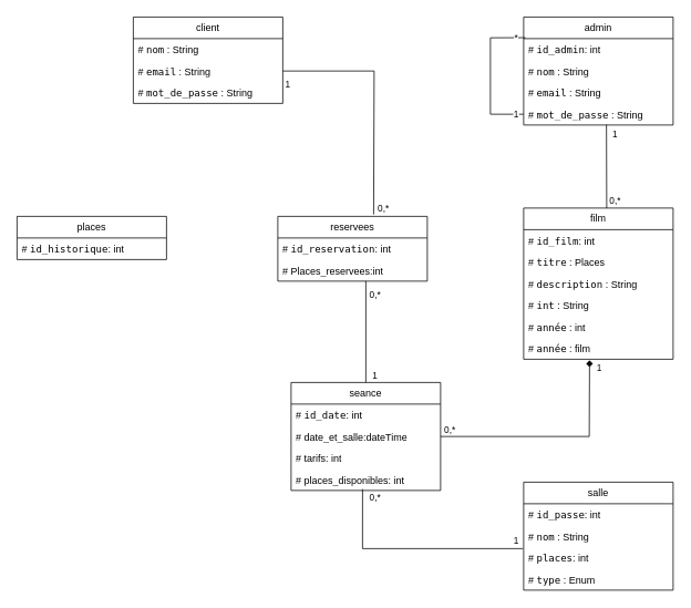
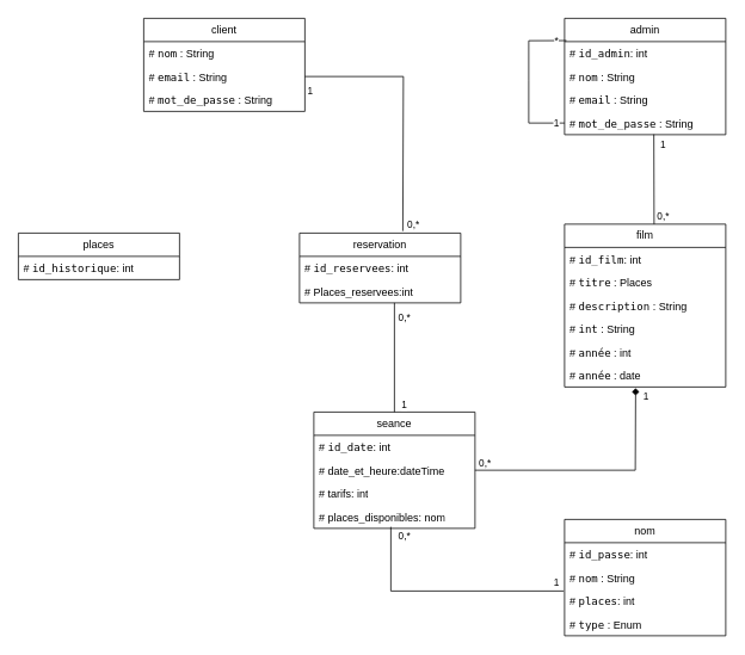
  <mxCell id="0" />
  <mxCell id="1" parent="0" />
  <mxCell id="2" value="admin" style="swimlane;fontStyle=0;childLayout=stackLayout;horizontal=1;startSize=26;fillColor=none;horizontalStack=0;resizeParent=1;resizeParentMax=0;resizeLast=0;collapsible=1;marginBottom=0;whiteSpace=wrap;html=1;" parent="1" vertex="1"><mxGeometry x="630" y="20" width="180" height="130" as="geometry" /></mxCell>
  <mxCell id="3" value="# &lt;font face=&quot;monospace&quot;&gt;id_admin&lt;/font&gt;: int" style="text;strokeColor=none;fillColor=none;align=left;verticalAlign=top;spacingLeft=4;spacingRight=4;overflow=hidden;rotatable=0;points=[[0,0.5],[1,0.5]];portConstraint=eastwest;whiteSpace=wrap;html=1;" vertex="1" parent="2"><mxGeometry y="26" width="180" height="26" as="geometry" /></mxCell>
  <mxCell id="4" value="#&amp;nbsp;&lt;code&gt;nom&lt;/code&gt; : String" style="text;strokeColor=none;fillColor=none;align=left;verticalAlign=top;spacingLeft=4;spacingRight=4;overflow=hidden;rotatable=0;points=[[0,0.5],[1,0.5]];portConstraint=eastwest;whiteSpace=wrap;html=1;" parent="2" vertex="1"><mxGeometry y="52" width="180" height="26" as="geometry" /></mxCell>
  <mxCell id="5" value="#&amp;nbsp;&lt;code&gt;email&lt;/code&gt; : String" style="text;strokeColor=none;fillColor=none;align=left;verticalAlign=top;spacingLeft=4;spacingRight=4;overflow=hidden;rotatable=0;points=[[0,0.5],[1,0.5]];portConstraint=eastwest;whiteSpace=wrap;html=1;" parent="2" vertex="1"><mxGeometry y="78" width="180" height="26" as="geometry" /></mxCell>
  <mxCell id="6" value="#&amp;nbsp;&lt;code&gt;mot_de_passe&lt;/code&gt; : String" style="text;strokeColor=none;fillColor=none;align=left;verticalAlign=top;spacingLeft=4;spacingRight=4;overflow=hidden;rotatable=0;points=[[0,0.5],[1,0.5]];portConstraint=eastwest;whiteSpace=wrap;html=1;" parent="2" vertex="1"><mxGeometry y="104" width="180" height="26" as="geometry" /></mxCell>
  <mxCell id="7" value="" style="endArrow=none;html=1;rounded=0;entryX=0;entryY=0.5;entryDx=0;entryDy=0;exitX=0.012;exitY=-0.044;exitDx=0;exitDy=0;exitPerimeter=0;" edge="1" parent="2" source="3" target="6"><mxGeometry width="50" height="50" relative="1" as="geometry"><mxPoint x="-210" y="380" as="sourcePoint" /><mxPoint x="-160" y="330" as="targetPoint" /><Array as="points"><mxPoint x="-40" y="25" /><mxPoint x="-40" y="70" /><mxPoint x="-40" y="117" /></Array></mxGeometry></mxCell>
  <mxCell id="8" value="1" style="edgeLabel;html=1;align=center;verticalAlign=middle;resizable=0;points=[];" vertex="1" connectable="0" parent="7"><mxGeometry x="0.893" y="1" relative="1" as="geometry"><mxPoint as="offset" /></mxGeometry></mxCell>
  <mxCell id="9" value="*" style="edgeLabel;html=1;align=center;verticalAlign=middle;resizable=0;points=[];" vertex="1" connectable="0" parent="7"><mxGeometry x="-0.859" relative="1" as="geometry"><mxPoint as="offset" /></mxGeometry></mxCell>
  <mxCell id="10" value="client" style="swimlane;fontStyle=0;childLayout=stackLayout;horizontal=1;startSize=26;fillColor=none;horizontalStack=0;resizeParent=1;resizeParentMax=0;resizeLast=0;collapsible=1;marginBottom=0;whiteSpace=wrap;html=1;" vertex="1" parent="1"><mxGeometry x="160" y="20" width="180" height="104" as="geometry" /></mxCell>
  <mxCell id="11" value="#&amp;nbsp;&lt;code&gt;nom&lt;/code&gt; : String" style="text;strokeColor=none;fillColor=none;align=left;verticalAlign=top;spacingLeft=4;spacingRight=4;overflow=hidden;rotatable=0;points=[[0,0.5],[1,0.5]];portConstraint=eastwest;whiteSpace=wrap;html=1;" vertex="1" parent="10"><mxGeometry y="26" width="180" height="26" as="geometry" /></mxCell>
  <mxCell id="12" value="#&amp;nbsp;&lt;code&gt;email&lt;/code&gt; : String" style="text;strokeColor=none;fillColor=none;align=left;verticalAlign=top;spacingLeft=4;spacingRight=4;overflow=hidden;rotatable=0;points=[[0,0.5],[1,0.5]];portConstraint=eastwest;whiteSpace=wrap;html=1;" vertex="1" parent="10"><mxGeometry y="52" width="180" height="26" as="geometry" /></mxCell>
  <mxCell id="13" value="#&amp;nbsp;&lt;code&gt;mot_de_passe&lt;/code&gt; : String" style="text;strokeColor=none;fillColor=none;align=left;verticalAlign=top;spacingLeft=4;spacingRight=4;overflow=hidden;rotatable=0;points=[[0,0.5],[1,0.5]];portConstraint=eastwest;whiteSpace=wrap;html=1;" vertex="1" parent="10"><mxGeometry y="78" width="180" height="26" as="geometry" /></mxCell>
  <mxCell id="14" value="film" style="swimlane;fontStyle=0;childLayout=stackLayout;horizontal=1;startSize=26;fillColor=none;horizontalStack=0;resizeParent=1;resizeParentMax=0;resizeLast=0;collapsible=1;marginBottom=0;whiteSpace=wrap;html=1;" vertex="1" parent="1"><mxGeometry x="630" y="250" width="180" height="182" as="geometry" /></mxCell>
  <mxCell id="15" value="# &lt;font face=&quot;monospace&quot;&gt;id_film&lt;/font&gt;: int" style="text;strokeColor=none;fillColor=none;align=left;verticalAlign=top;spacingLeft=4;spacingRight=4;overflow=hidden;rotatable=0;points=[[0,0.5],[1,0.5]];portConstraint=eastwest;whiteSpace=wrap;html=1;" vertex="1" parent="14"><mxGeometry y="26" width="180" height="26" as="geometry" /></mxCell>
  <mxCell id="16" value="#&amp;nbsp;&lt;code&gt;titre&lt;/code&gt; : Places" style="text;strokeColor=none;fillColor=none;align=left;verticalAlign=top;spacingLeft=4;spacingRight=4;overflow=hidden;rotatable=0;points=[[0,0.5],[1,0.5]];portConstraint=eastwest;whiteSpace=wrap;html=1;" vertex="1" parent="14"><mxGeometry y="52" width="180" height="26" as="geometry" /></mxCell>
  <mxCell id="17" value="#&amp;nbsp;&lt;code&gt;description&lt;/code&gt; : String" style="text;strokeColor=none;fillColor=none;align=left;verticalAlign=top;spacingLeft=4;spacingRight=4;overflow=hidden;rotatable=0;points=[[0,0.5],[1,0.5]];portConstraint=eastwest;whiteSpace=wrap;html=1;" vertex="1" parent="14"><mxGeometry y="78" width="180" height="26" as="geometry" /></mxCell>
  <mxCell id="18" value="#&amp;nbsp;&lt;code&gt;int&lt;/code&gt; : String" style="text;strokeColor=none;fillColor=none;align=left;verticalAlign=top;spacingLeft=4;spacingRight=4;overflow=hidden;rotatable=0;points=[[0,0.5],[1,0.5]];portConstraint=eastwest;whiteSpace=wrap;html=1;" vertex="1" parent="14"><mxGeometry y="104" width="180" height="26" as="geometry" /></mxCell>
  <mxCell id="19" value="#&amp;nbsp;&lt;code&gt;année&lt;/code&gt; : int" style="text;strokeColor=none;fillColor=none;align=left;verticalAlign=top;spacingLeft=4;spacingRight=4;overflow=hidden;rotatable=0;points=[[0,0.5],[1,0.5]];portConstraint=eastwest;whiteSpace=wrap;html=1;" vertex="1" parent="14"><mxGeometry y="130" width="180" height="26" as="geometry" /></mxCell>
- <mxCell id="20" value="#&amp;nbsp;&lt;code&gt;année&lt;/code&gt; : film" style="text;strokeColor=none;fillColor=none;align=left;verticalAlign=top;spacingLeft=4;spacingRight=4;overflow=hidden;rotatable=0;points=[[0,0.5],[1,0.5]];portConstraint=eastwest;whiteSpace=wrap;html=1;" vertex="1" parent="14"><mxGeometry y="156" width="180" height="26" as="geometry" /></mxCell>
- <mxCell id="21" value="salle" style="swimlane;fontStyle=0;childLayout=stackLayout;horizontal=1;startSize=26;fillColor=none;horizontalStack=0;resizeParent=1;resizeParentMax=0;resizeLast=0;collapsible=1;marginBottom=0;whiteSpace=wrap;html=1;" vertex="1" parent="1"><mxGeometry x="630" y="580" width="180" height="130" as="geometry" /></mxCell>
+ <mxCell id="20" value="#&amp;nbsp;&lt;code&gt;année&lt;/code&gt; : date" style="text;strokeColor=none;fillColor=none;align=left;verticalAlign=top;spacingLeft=4;spacingRight=4;overflow=hidden;rotatable=0;points=[[0,0.5],[1,0.5]];portConstraint=eastwest;whiteSpace=wrap;html=1;" vertex="1" parent="14"><mxGeometry y="156" width="180" height="26" as="geometry" /></mxCell>
+ <mxCell id="21" value="nom" style="swimlane;fontStyle=0;childLayout=stackLayout;horizontal=1;startSize=26;fillColor=none;horizontalStack=0;resizeParent=1;resizeParentMax=0;resizeLast=0;collapsible=1;marginBottom=0;whiteSpace=wrap;html=1;" vertex="1" parent="1"><mxGeometry x="630" y="580" width="180" height="130" as="geometry" /></mxCell>
  <mxCell id="22" value="# &lt;font face=&quot;monospace&quot;&gt;id_passe&lt;/font&gt;: int" style="text;strokeColor=none;fillColor=none;align=left;verticalAlign=top;spacingLeft=4;spacingRight=4;overflow=hidden;rotatable=0;points=[[0,0.5],[1,0.5]];portConstraint=eastwest;whiteSpace=wrap;html=1;" vertex="1" parent="21"><mxGeometry y="26" width="180" height="26" as="geometry" /></mxCell>
  <mxCell id="23" value="#&amp;nbsp;&lt;code&gt;nom&lt;/code&gt; : String" style="text;strokeColor=none;fillColor=none;align=left;verticalAlign=top;spacingLeft=4;spacingRight=4;overflow=hidden;rotatable=0;points=[[0,0.5],[1,0.5]];portConstraint=eastwest;whiteSpace=wrap;html=1;" vertex="1" parent="21"><mxGeometry y="52" width="180" height="26" as="geometry" /></mxCell>
  <mxCell id="24" value="# &lt;font face=&quot;monospace&quot;&gt;places&lt;/font&gt;: int" style="text;strokeColor=none;fillColor=none;align=left;verticalAlign=top;spacingLeft=4;spacingRight=4;overflow=hidden;rotatable=0;points=[[0,0.5],[1,0.5]];portConstraint=eastwest;whiteSpace=wrap;html=1;" vertex="1" parent="21"><mxGeometry y="78" width="180" height="26" as="geometry" /></mxCell>
  <mxCell id="25" value="#&amp;nbsp;&lt;code&gt;type&lt;/code&gt; : Enum&amp;nbsp;" style="text;strokeColor=none;fillColor=none;align=left;verticalAlign=top;spacingLeft=4;spacingRight=4;overflow=hidden;rotatable=0;points=[[0,0.5],[1,0.5]];portConstraint=eastwest;whiteSpace=wrap;html=1;" vertex="1" parent="21"><mxGeometry y="104" width="180" height="26" as="geometry" /></mxCell>
  <mxCell id="26" value="seance" style="swimlane;fontStyle=0;childLayout=stackLayout;horizontal=1;startSize=26;fillColor=none;horizontalStack=0;resizeParent=1;resizeParentMax=0;resizeLast=0;collapsible=1;marginBottom=0;whiteSpace=wrap;html=1;" vertex="1" parent="1"><mxGeometry x="350" y="460" width="180" height="130" as="geometry" /></mxCell>
  <mxCell id="27" value="# &lt;font face=&quot;monospace&quot;&gt;id_date&lt;/font&gt;: int" style="text;strokeColor=none;fillColor=none;align=left;verticalAlign=top;spacingLeft=4;spacingRight=4;overflow=hidden;rotatable=0;points=[[0,0.5],[1,0.5]];portConstraint=eastwest;whiteSpace=wrap;html=1;" vertex="1" parent="26"><mxGeometry y="26" width="180" height="26" as="geometry" /></mxCell>
- <mxCell id="28" value="# date_et_salle:dateTime" style="text;strokeColor=none;fillColor=none;align=left;verticalAlign=top;spacingLeft=4;spacingRight=4;overflow=hidden;rotatable=0;points=[[0,0.5],[1,0.5]];portConstraint=eastwest;whiteSpace=wrap;html=1;" vertex="1" parent="26"><mxGeometry y="52" width="180" height="26" as="geometry" /></mxCell>
+ <mxCell id="28" value="# date_et_heure:dateTime" style="text;strokeColor=none;fillColor=none;align=left;verticalAlign=top;spacingLeft=4;spacingRight=4;overflow=hidden;rotatable=0;points=[[0,0.5],[1,0.5]];portConstraint=eastwest;whiteSpace=wrap;html=1;" vertex="1" parent="26"><mxGeometry y="52" width="180" height="26" as="geometry" /></mxCell>
  <mxCell id="29" value="# tarifs: int" style="text;strokeColor=none;fillColor=none;align=left;verticalAlign=top;spacingLeft=4;spacingRight=4;overflow=hidden;rotatable=0;points=[[0,0.5],[1,0.5]];portConstraint=eastwest;whiteSpace=wrap;html=1;" vertex="1" parent="26"><mxGeometry y="78" width="180" height="26" as="geometry" /></mxCell>
- <mxCell id="30" value="# places_disponibles: int" style="text;strokeColor=none;fillColor=none;align=left;verticalAlign=top;spacingLeft=4;spacingRight=4;overflow=hidden;rotatable=0;points=[[0,0.5],[1,0.5]];portConstraint=eastwest;whiteSpace=wrap;html=1;" vertex="1" parent="26"><mxGeometry y="104" width="180" height="26" as="geometry" /></mxCell>
- <mxCell id="31" value="reservees" style="swimlane;fontStyle=0;childLayout=stackLayout;horizontal=1;startSize=26;fillColor=none;horizontalStack=0;resizeParent=1;resizeParentMax=0;resizeLast=0;collapsible=1;marginBottom=0;whiteSpace=wrap;html=1;" vertex="1" parent="1"><mxGeometry x="334" y="260" width="180" height="78" as="geometry" /></mxCell>
- <mxCell id="32" value="# &lt;font face=&quot;monospace&quot;&gt;id_reservation&lt;/font&gt;: int" style="text;strokeColor=none;fillColor=none;align=left;verticalAlign=top;spacingLeft=4;spacingRight=4;overflow=hidden;rotatable=0;points=[[0,0.5],[1,0.5]];portConstraint=eastwest;whiteSpace=wrap;html=1;" vertex="1" parent="31"><mxGeometry y="26" width="180" height="26" as="geometry" /></mxCell>
+ <mxCell id="30" value="# places_disponibles: nom" style="text;strokeColor=none;fillColor=none;align=left;verticalAlign=top;spacingLeft=4;spacingRight=4;overflow=hidden;rotatable=0;points=[[0,0.5],[1,0.5]];portConstraint=eastwest;whiteSpace=wrap;html=1;" vertex="1" parent="26"><mxGeometry y="104" width="180" height="26" as="geometry" /></mxCell>
+ <mxCell id="31" value="reservation" style="swimlane;fontStyle=0;childLayout=stackLayout;horizontal=1;startSize=26;fillColor=none;horizontalStack=0;resizeParent=1;resizeParentMax=0;resizeLast=0;collapsible=1;marginBottom=0;whiteSpace=wrap;html=1;" vertex="1" parent="1"><mxGeometry x="334" y="260" width="180" height="78" as="geometry" /></mxCell>
+ <mxCell id="32" value="# &lt;font face=&quot;monospace&quot;&gt;id_reservees&lt;/font&gt;: int" style="text;strokeColor=none;fillColor=none;align=left;verticalAlign=top;spacingLeft=4;spacingRight=4;overflow=hidden;rotatable=0;points=[[0,0.5],[1,0.5]];portConstraint=eastwest;whiteSpace=wrap;html=1;" vertex="1" parent="31"><mxGeometry y="26" width="180" height="26" as="geometry" /></mxCell>
  <mxCell id="33" value="# Places_reservees:int" style="text;strokeColor=none;fillColor=none;align=left;verticalAlign=top;spacingLeft=4;spacingRight=4;overflow=hidden;rotatable=0;points=[[0,0.5],[1,0.5]];portConstraint=eastwest;whiteSpace=wrap;html=1;" vertex="1" parent="31"><mxGeometry y="52" width="180" height="26" as="geometry" /></mxCell>
  <mxCell id="34" value="places" style="swimlane;fontStyle=0;childLayout=stackLayout;horizontal=1;startSize=26;fillColor=none;horizontalStack=0;resizeParent=1;resizeParentMax=0;resizeLast=0;collapsible=1;marginBottom=0;whiteSpace=wrap;html=1;" vertex="1" parent="1"><mxGeometry x="20" y="260" width="180" height="52" as="geometry" /></mxCell>
  <mxCell id="35" value="# &lt;font face=&quot;monospace&quot;&gt;id_historique&lt;/font&gt;: int" style="text;strokeColor=none;fillColor=none;align=left;verticalAlign=top;spacingLeft=4;spacingRight=4;overflow=hidden;rotatable=0;points=[[0,0.5],[1,0.5]];portConstraint=eastwest;whiteSpace=wrap;html=1;" vertex="1" parent="34"><mxGeometry y="26" width="180" height="26" as="geometry" /></mxCell>
  <mxCell id="36" value="" style="endArrow=none;html=1;rounded=0;entryX=0.554;entryY=0.989;entryDx=0;entryDy=0;entryPerimeter=0;" edge="1" parent="1" target="6"><mxGeometry width="50" height="50" relative="1" as="geometry"><mxPoint x="730" y="250" as="sourcePoint" /><mxPoint x="620" y="320" as="targetPoint" /></mxGeometry></mxCell>
  <mxCell id="37" value="1" style="edgeLabel;html=1;align=center;verticalAlign=middle;resizable=0;points=[];" vertex="1" connectable="0" parent="36"><mxGeometry x="0.796" y="1" relative="1" as="geometry"><mxPoint x="11" as="offset" /></mxGeometry></mxCell>
  <mxCell id="38" value="0,*" style="edgeLabel;html=1;align=center;verticalAlign=middle;resizable=0;points=[];" vertex="1" connectable="0" parent="36"><mxGeometry x="-0.867" relative="1" as="geometry"><mxPoint x="10" y="-3" as="offset" /></mxGeometry></mxCell>
  <mxCell id="39" value="" style="endArrow=diamond;html=1;rounded=0;exitX=1;exitY=0.5;exitDx=0;exitDy=0;entryX=0.441;entryY=1.047;entryDx=0;entryDy=0;entryPerimeter=0;" edge="1" parent="1" source="28" target="20"><mxGeometry width="50" height="50" relative="1" as="geometry"><mxPoint x="620" y="500" as="sourcePoint" /><mxPoint x="670" y="450" as="targetPoint" /><Array as="points"><mxPoint x="709" y="525" /></Array></mxGeometry></mxCell>
  <mxCell id="40" value="1" style="edgeLabel;html=1;align=center;verticalAlign=middle;resizable=0;points=[];" vertex="1" connectable="0" parent="39"><mxGeometry x="0.946" relative="1" as="geometry"><mxPoint x="11" as="offset" /></mxGeometry></mxCell>
  <mxCell id="41" value="0,*" style="edgeLabel;html=1;align=center;verticalAlign=middle;resizable=0;points=[];" vertex="1" connectable="0" parent="39"><mxGeometry x="-0.951" y="1" relative="1" as="geometry"><mxPoint x="3" y="-8" as="offset" /></mxGeometry></mxCell>
  <mxCell id="42" value="" style="endArrow=none;html=1;rounded=0;exitX=0.478;exitY=0.935;exitDx=0;exitDy=0;exitPerimeter=0;" edge="1" parent="1" source="30"><mxGeometry width="50" height="50" relative="1" as="geometry"><mxPoint x="620" y="500" as="sourcePoint" /><mxPoint x="629" y="660" as="targetPoint" /><Array as="points"><mxPoint x="436" y="660" /></Array></mxGeometry></mxCell>
  <mxCell id="43" value="0,*" style="edgeLabel;html=1;align=center;verticalAlign=middle;resizable=0;points=[];" vertex="1" connectable="0" parent="42"><mxGeometry x="-0.922" relative="1" as="geometry"><mxPoint x="14" as="offset" /></mxGeometry></mxCell>
  <mxCell id="44" value="1" style="edgeLabel;html=1;align=center;verticalAlign=middle;resizable=0;points=[];" vertex="1" connectable="0" parent="42"><mxGeometry x="0.903" relative="1" as="geometry"><mxPoint x="4" y="-10" as="offset" /></mxGeometry></mxCell>
  <mxCell id="45" value="" style="endArrow=none;html=1;rounded=0;exitX=0.5;exitY=0;exitDx=0;exitDy=0;" edge="1" parent="1" source="26"><mxGeometry width="50" height="50" relative="1" as="geometry"><mxPoint x="620" y="500" as="sourcePoint" /><mxPoint x="440" y="338" as="targetPoint" /></mxGeometry></mxCell>
  <mxCell id="46" value="0,*" style="edgeLabel;html=1;align=center;verticalAlign=middle;resizable=0;points=[];" vertex="1" connectable="0" parent="45"><mxGeometry x="0.895" y="2" relative="1" as="geometry"><mxPoint x="12" y="10" as="offset" /></mxGeometry></mxCell>
  <mxCell id="47" value="1" style="edgeLabel;html=1;align=center;verticalAlign=middle;resizable=0;points=[];" vertex="1" connectable="0" parent="45"><mxGeometry x="-0.86" relative="1" as="geometry"><mxPoint x="10" as="offset" /></mxGeometry></mxCell>
  <mxCell id="48" value="" style="endArrow=none;html=1;rounded=0;entryX=0.641;entryY=-0.03;entryDx=0;entryDy=0;entryPerimeter=0;" edge="1" parent="1" source="12" target="31"><mxGeometry width="50" height="50" relative="1" as="geometry"><mxPoint x="620" y="500" as="sourcePoint" /><mxPoint x="450" y="250" as="targetPoint" /><Array as="points"><mxPoint x="450" y="85" /></Array></mxGeometry></mxCell>
  <mxCell id="49" value="0,*" style="edgeLabel;html=1;align=center;verticalAlign=middle;resizable=0;points=[];" vertex="1" connectable="0" parent="48"><mxGeometry x="0.952" y="1" relative="1" as="geometry"><mxPoint x="10" y="-1" as="offset" /></mxGeometry></mxCell>
  <mxCell id="50" value="1" style="edgeLabel;html=1;align=center;verticalAlign=middle;resizable=0;points=[];" vertex="1" connectable="0" parent="48"><mxGeometry x="-0.963" y="-1" relative="1" as="geometry"><mxPoint y="14" as="offset" /></mxGeometry></mxCell>
